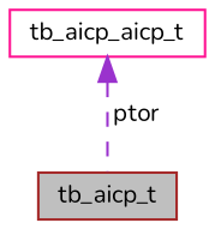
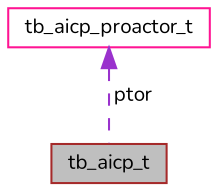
  digraph {
    fontname=Nunito
    node [fontname=Nunito fontsize=10 shape=box style=filled]
    n1 [color=brown fillcolor=grey75 fontcolor=black height=0.2 label=tb_aicp_t width=0.4]
-   n2 [color=deeppink fillcolor=white height=0.2 label=tb_aicp_aicp_t width=0.4]
+   n2 [color=deeppink fillcolor=white height=0.2 label=tb_aicp_proactor_t width=0.4]
    n2 -> n1 [color=darkorchid3 dir=back fontname=Nunito fontsize=10 label=" ptor" labelfontname=CourierNew labelfontsize=10 style=dashed]
  }
